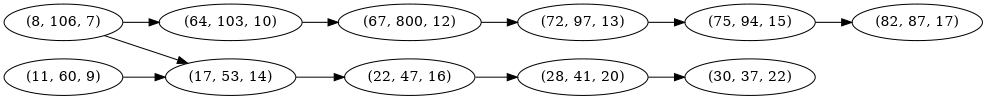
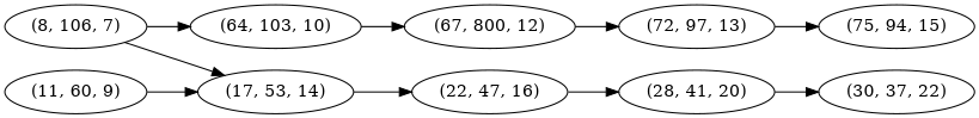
  digraph {
    rankdir=LR
    "(8, 106, 7)"
    "(64, 103, 10)"
    "(17, 53, 14)"
    "(11, 60, 9)"
    n5 [label="(67, 800, 12)"]
    "(22, 47, 16)"
    "(28, 41, 20)"
    "(30, 37, 22)"
    "(72, 97, 13)"
    "(75, 94, 15)"
-   "(82, 87, 17)"
    "(8, 106, 7)" -> "(64, 103, 10)"
    "(8, 106, 7)" -> "(17, 53, 14)"
    "(64, 103, 10)" -> n5
    "(17, 53, 14)" -> "(22, 47, 16)"
    "(11, 60, 9)" -> "(17, 53, 14)"
    n5 -> "(72, 97, 13)"
    "(22, 47, 16)" -> "(28, 41, 20)"
    "(28, 41, 20)" -> "(30, 37, 22)"
    "(72, 97, 13)" -> "(75, 94, 15)"
-   "(75, 94, 15)" -> "(82, 87, 17)"
  }
